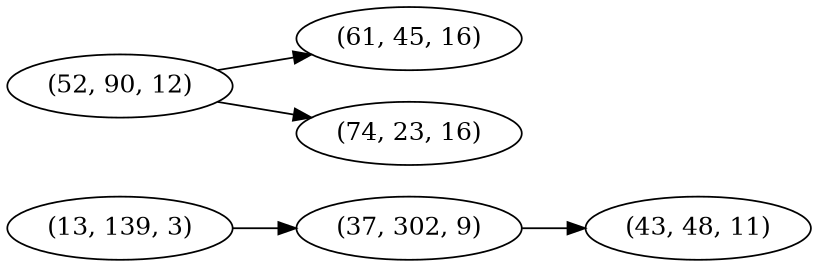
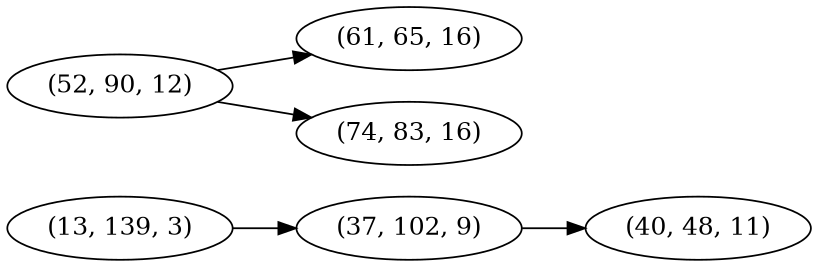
  digraph {
    rankdir=LR
    n1 [label="(13, 139, 3)"]
-   "(37, 102, 9)" [label="(37, 302, 9)"]
-   "(43, 48, 11)"
+   "(37, 102, 9)"
+   "(43, 48, 11)" [label="(40, 48, 11)"]
    "(52, 90, 12)"
-   "(61, 65, 16)" [label="(61, 45, 16)"]
-   "(74, 83, 16)" [label="(74, 23, 16)"]
+   "(61, 65, 16)"
+   "(74, 83, 16)"
    n1 -> "(37, 102, 9)"
    "(37, 102, 9)" -> "(43, 48, 11)"
    "(52, 90, 12)" -> "(61, 65, 16)"
    "(52, 90, 12)" -> "(74, 83, 16)"
  }
